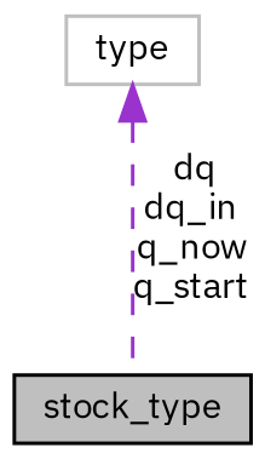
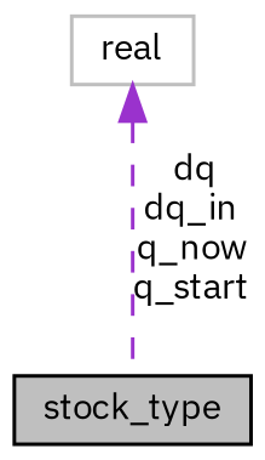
  digraph {
    fontname="IBM Plex Sans"
    node [fontname="IBM Plex Sans" fontsize=10 shape=record style=filled]
    n1 [color=black fillcolor=grey75 fontcolor=black height=0.2 label=stock_type width=0.4]
-   n2 [color=grey75 fillcolor=white height=0.2 label=type width=0.4]
+   n2 [color=grey75 fillcolor=white height=0.2 label=real width=0.4]
    n2 -> n1 [color=darkorchid3 dir=back fontname="IBM Plex Sans" fontsize=10 label=" dq\ndq_in\nq_now\nq_start" labelfontname=Helvetica labelfontsize=10 style=dashed]
  }
